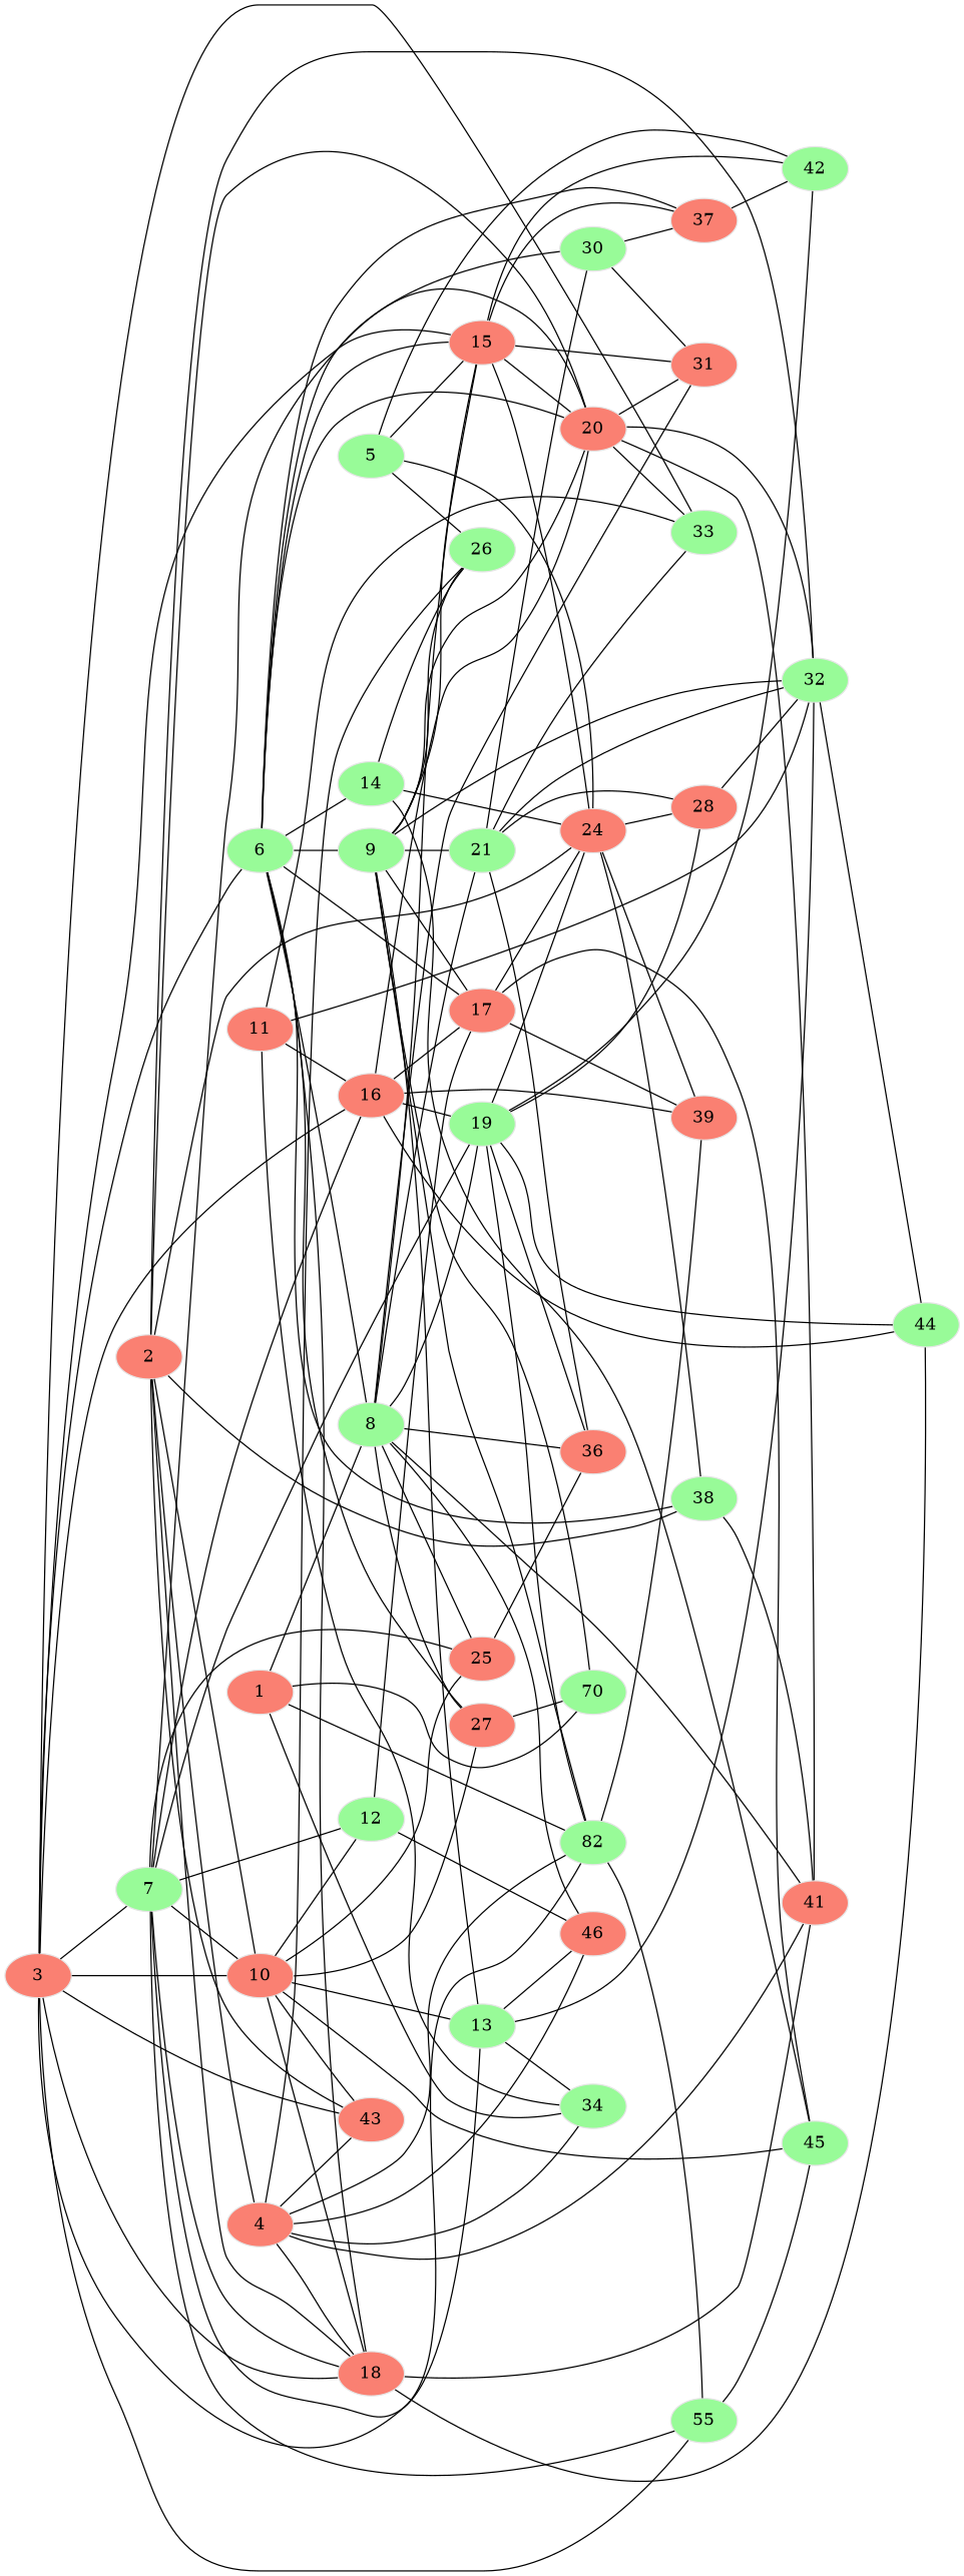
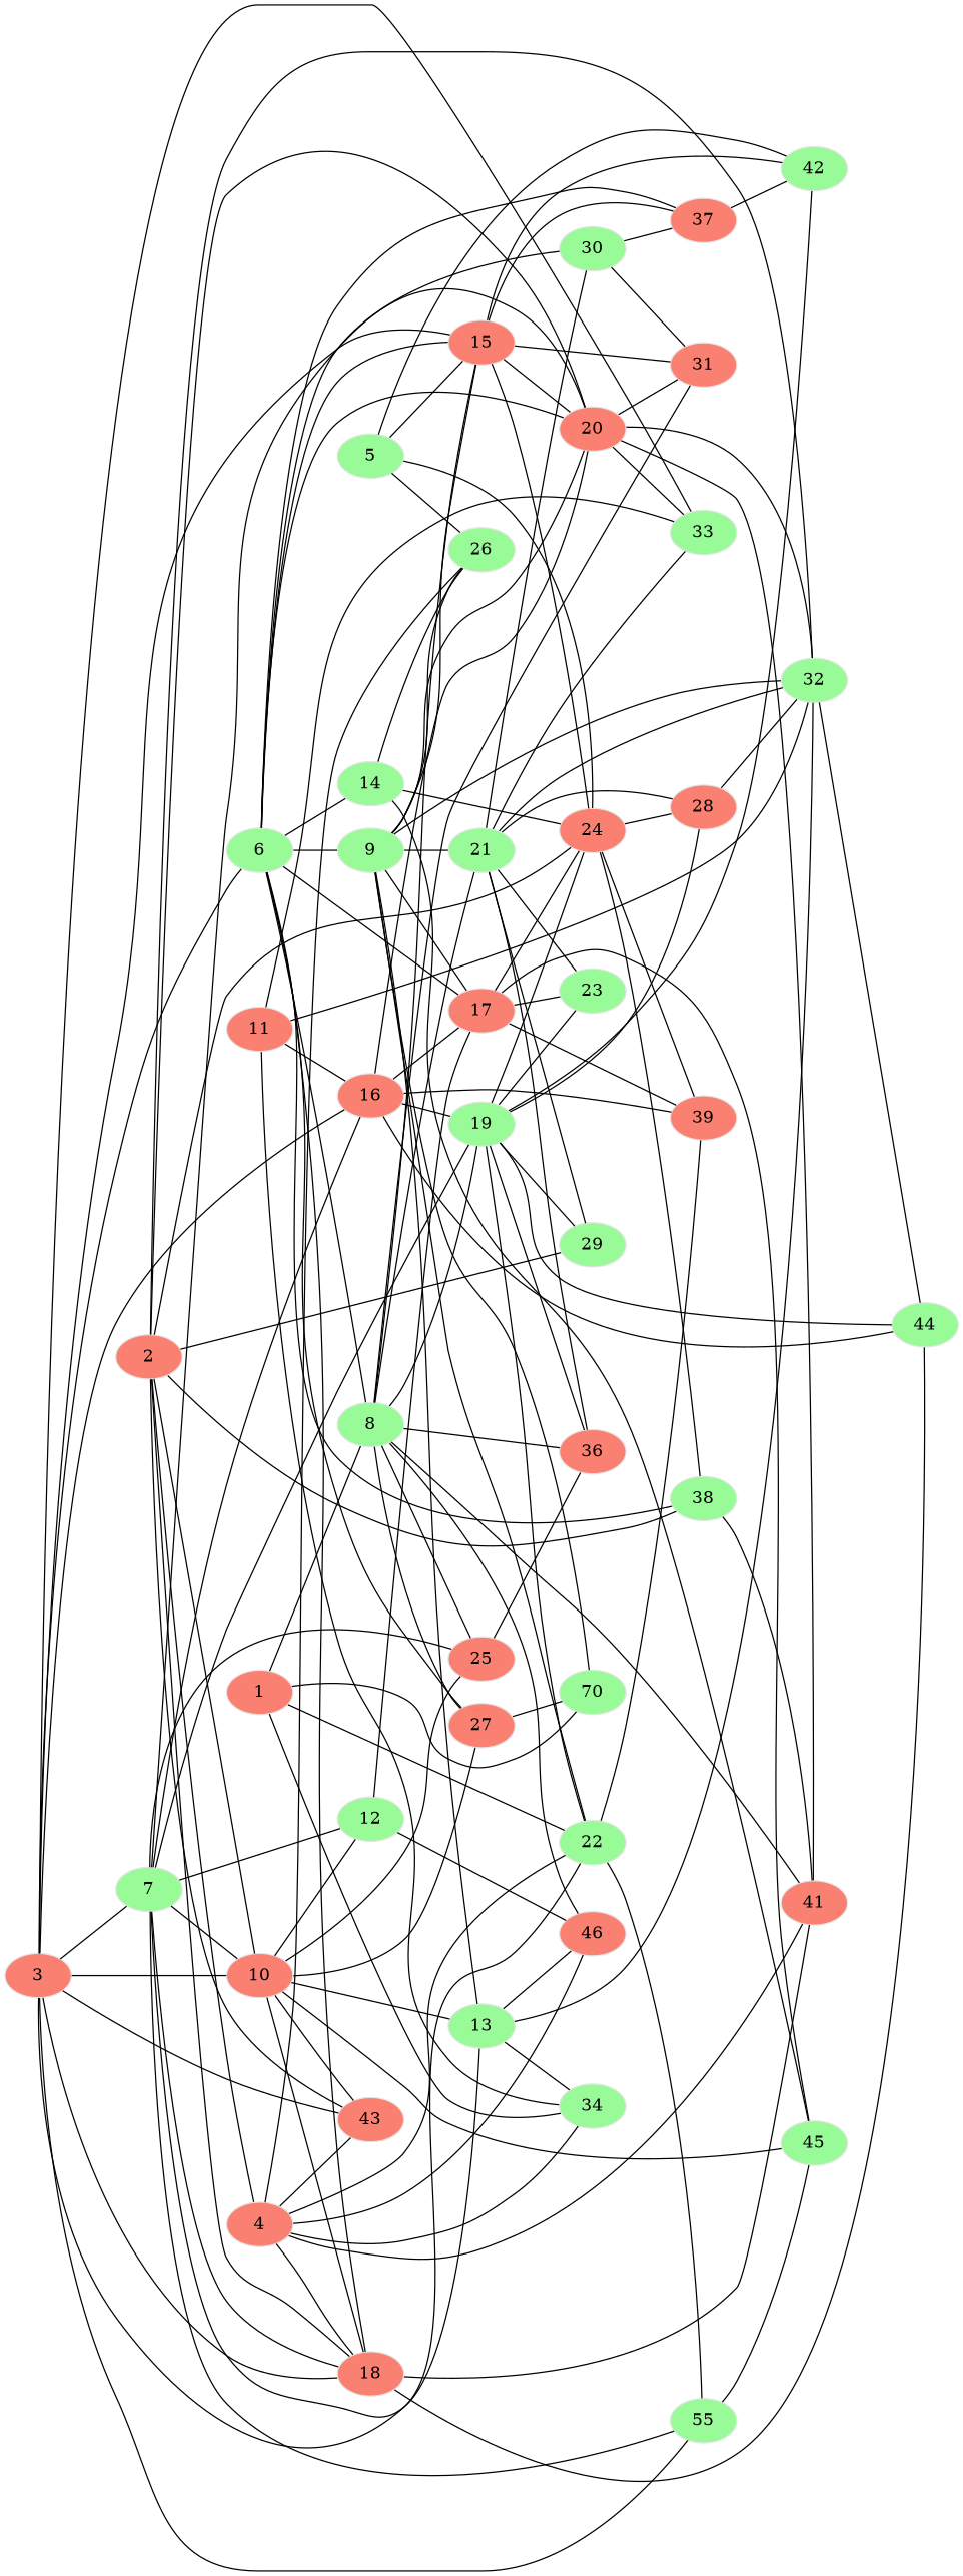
  graph {
    rankdir=LR
    node [color=gray90 fillcolor=palegreen style=filled]
    edge [weight=1.0]
    1 [fillcolor=salmon]
    8
-   22 [label=82]
+   22
    34
    n5 [label=70]
    15 [fillcolor=salmon]
    41 [fillcolor=salmon]
    46 [fillcolor=salmon]
    27 [fillcolor=salmon]
    19
    25 [fillcolor=salmon]
    21
    31 [fillcolor=salmon]
    36 [fillcolor=salmon]
    n15 [label=55]
    39 [fillcolor=salmon]
    2 [fillcolor=salmon]
    4 [fillcolor=salmon]
    10 [fillcolor=salmon]
    18 [fillcolor=salmon]
    20 [fillcolor=salmon]
    24 [fillcolor=salmon]
+   29
    32
    38
    43 [fillcolor=salmon]
    26
    12
    13
    45
    44
    33
    28 [fillcolor=salmon]
    3 [fillcolor=salmon]
    6
    7
    16 [fillcolor=salmon]
    9
    14
    17 [fillcolor=salmon]
    30
    37 [fillcolor=salmon]
    42
    5
+   23
    11 [fillcolor=salmon]
    1 -- 8
    1 -- 22
    1 -- 34
    1 -- n5
    8 -- 15
    8 -- 41
    8 -- 46
    8 -- 27
    8 -- 19 [weight=2.0]
    8 -- 25
    8 -- 21
    8 -- 31
    8 -- 36
    22 -- n15
    22 -- 39
    15 -- 31
    15 -- 20
    15 -- 24
    15 -- 37
    15 -- 42
    27 -- n5
    19 -- 22
    19 -- 36
    19 -- 24
+   19 -- 29
    19 -- 44
    19 -- 28
    19 -- 42
+   19 -- 23
    25 -- 36
    21 -- 36
+   21 -- 29 [weight=2.0]
    21 -- 32
    21 -- 33
    21 -- 28
    21 -- 30
+   21 -- 23
    n15 -- 45
    2 -- 4
    2 -- 10
    2 -- 18
    2 -- 20
    2 -- 24 [weight=2.0]
+   2 -- 29
    2 -- 32
    2 -- 38
    2 -- 43
    4 -- 22
    4 -- 34
    4 -- 41 [weight=2.0]
    4 -- 46
    4 -- 18 [weight=2.0]
    4 -- 43
    4 -- 26
    10 -- 27
    10 -- 25
    10 -- 18 [weight=2.0]
    10 -- 43
    10 -- 12
    10 -- 13
    10 -- 45
    18 -- 41
    18 -- 44
    20 -- 41
    20 -- 31
    20 -- 32 [weight=3.0]
    20 -- 33
    24 -- 39
    24 -- 38
    24 -- 28
    32 -- 44
    38 -- 41
    12 -- 46
    12 -- 17
    13 -- 34
    13 -- 46
    13 -- 32
    28 -- 32
    3 -- 22 [weight=2.0]
    3 -- 15
    3 -- n15
    3 -- 10 [weight=2.0]
    3 -- 18
    3 -- 43
    3 -- 33
    3 -- 6
    3 -- 7
    3 -- 16
    6 -- 8
    6 -- 15
    6 -- 27
    6 -- 18
    6 -- 20
    6 -- 38
    6 -- 9
    6 -- 14
    6 -- 17
    6 -- 30
    6 -- 37
    7 -- 19
    7 -- 25
    7 -- n15
    7 -- 10
    7 -- 18
    7 -- 20
    7 -- 12
    7 -- 13
    7 -- 16
    16 -- 19
    16 -- 39
    16 -- 20
    16 -- 44
    16 -- 17
    9 -- 22
    9 -- n5 [weight=2.0]
    9 -- 15
    9 -- 21
    9 -- 20
    9 -- 32
    9 -- 26
    9 -- 13
    9 -- 17 [weight=2.0]
    14 -- 24
    14 -- 26
    14 -- 45
    17 -- 39
    17 -- 24
    17 -- 45
+   17 -- 23 [weight=2.0]
    30 -- 31
    30 -- 37
    37 -- 42
    5 -- 15
    5 -- 24
    5 -- 26
    5 -- 42
    11 -- 34
    11 -- 32
    11 -- 33
    11 -- 16
  }
